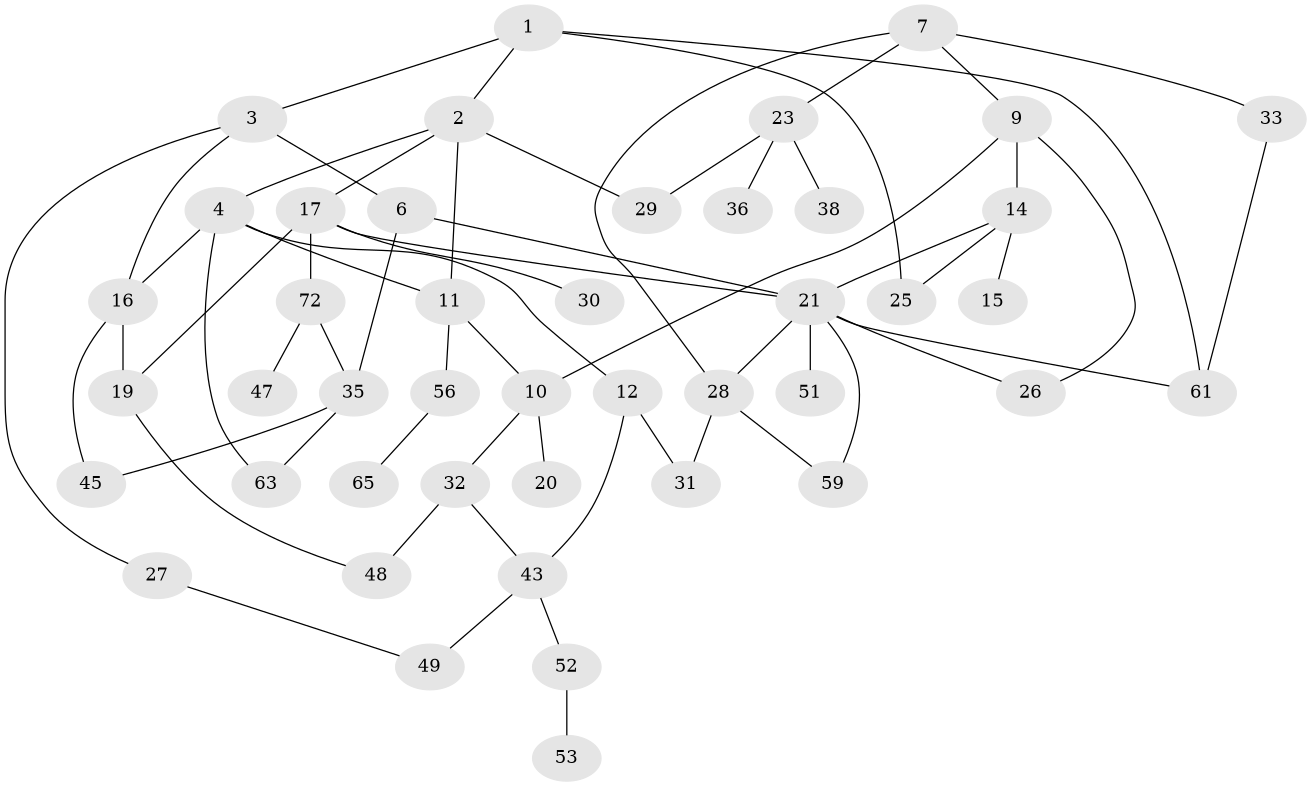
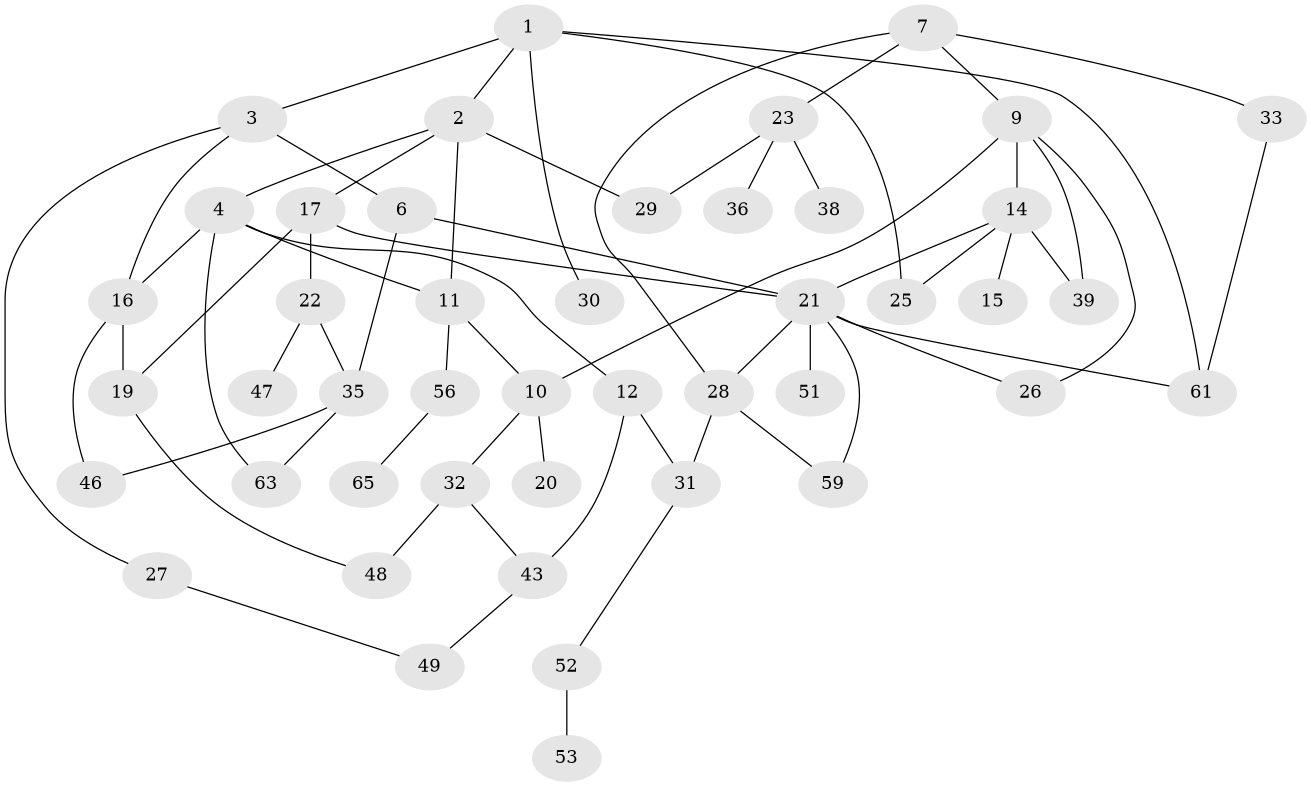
  graph {
    node [color=gray90 style=filled]
    1 [super="+13"]
    2 [super="+58"]
    3 [super="+5"]
    25
    30
    61
    4 [super="+45"]
    11 [super="+62"]
    17 [super="+44"]
    29
    6 [super="+64"]
    16
    27
    12 [super="+57"]
    63
    n16 [label=10]
    56
    21 [super="+37"]
    19 [super="+67"]
-   22 [super="+40" label=72]
+   22 [super="+40"]
    35
    7 [super="+8"]
    9 [super="+10"]
    23 [super="+42"]
    28
    33 [super="+60"]
-   46 [label=45]
+   46
    49 [super="+55"]
    31 [super="+54"]
    43
    26 [super="+34"]
    51
    59
    14 [super="+24"]
+   39
    36
    38 [super="+50"]
    15
    20
    32 [super="+41"]
    65
    52
    48
    47
    53
    1 -- 2
    1 -- 3
    1 -- 25
-   17 -- 30
+   1 -- 30
    1 -- 61
    2 -- 4
    2 -- 11
    2 -- 17
    2 -- 29
    3 -- 6
    3 -- 16
    3 -- 27
    4 -- 11
    4 -- 16
    4 -- 12
    4 -- 63
    11 -- n16
    11 -- 56
    17 -- 21
    17 -- 19
    17 -- 22
    6 -- 21
    6 -- 35
    16 -- 19
    16 -- 46
    27 -- 49
    12 -- 31
    12 -- 43
    n16 -- 20
    n16 -- 32
    56 -- 65
    21 -- 61
    21 -- 28
    21 -- 26
    21 -- 51
    21 -- 59
    19 -- 48
    22 -- 35
    22 -- 47
    35 -- 63
    35 -- 46
    7 -- 9
    7 -- 23
    7 -- 28
    7 -- 33
    9 -- n16
    9 -- 26
    9 -- 14
+   9 -- 39
    23 -- 29
    23 -- 36
    23 -- 38
    28 -- 31
    28 -- 59
    33 -- 61
    43 -- 49
-   43 -- 52
+   31 -- 52
    14 -- 25
    14 -- 21
+   14 -- 39
    14 -- 15
    32 -- 43
    32 -- 48
    52 -- 53
  }
